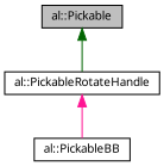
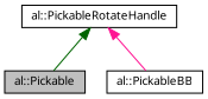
  digraph {
    node [color=black fontname="FreeSans.ttf" fontsize=10 shape=record]
    edge [dir=back fontname="FreeSans.ttf" fontsize=10 labelfontname="FreeSans.ttf" labelfontsize=10 style=solid]
    n1 [fillcolor=grey75 fontcolor=black height=0.2 label="al::Pickable" style=filled width=0.4]
    n2 [height=0.2 label="al::PickableRotateHandle" width=0.4]
    n3 [height=0.2 label="al::PickableBB" width=0.4]
-   n1 -> n2 [color=darkgreen]
+   n2 -> n1 [color=darkgreen]
    n2 -> n3 [color=deeppink]
  }
